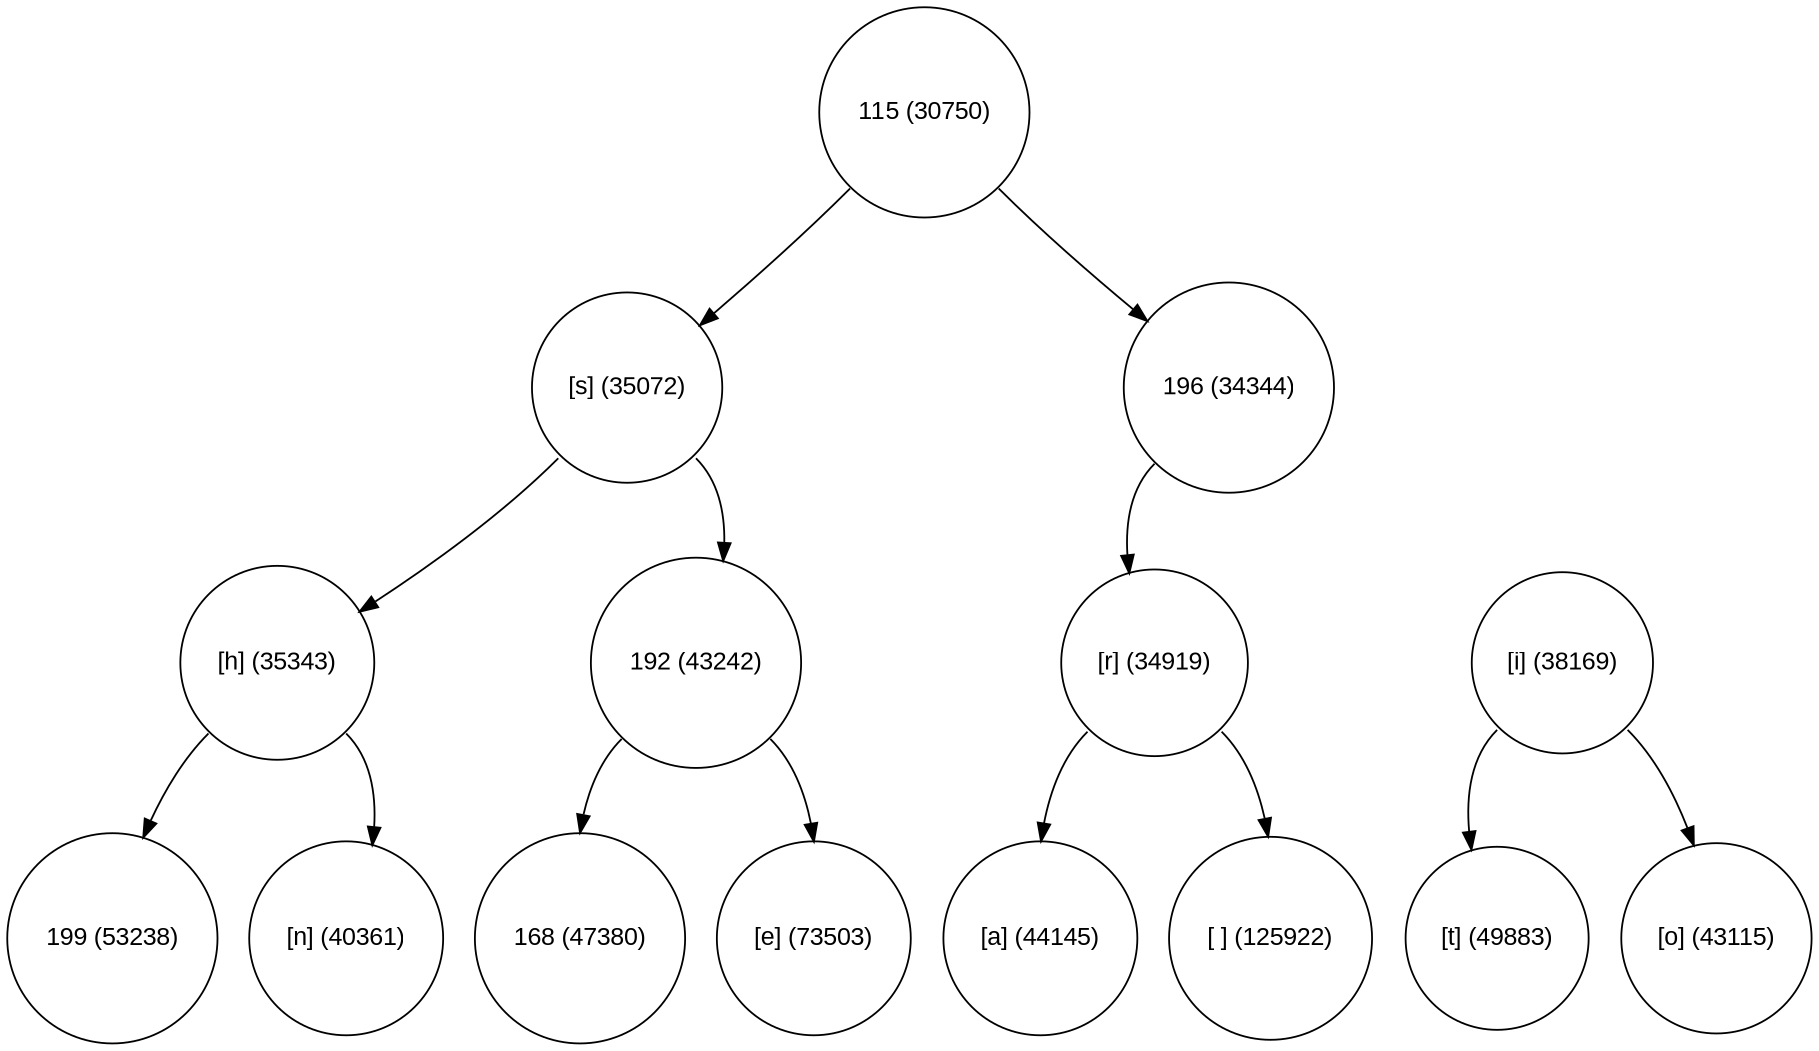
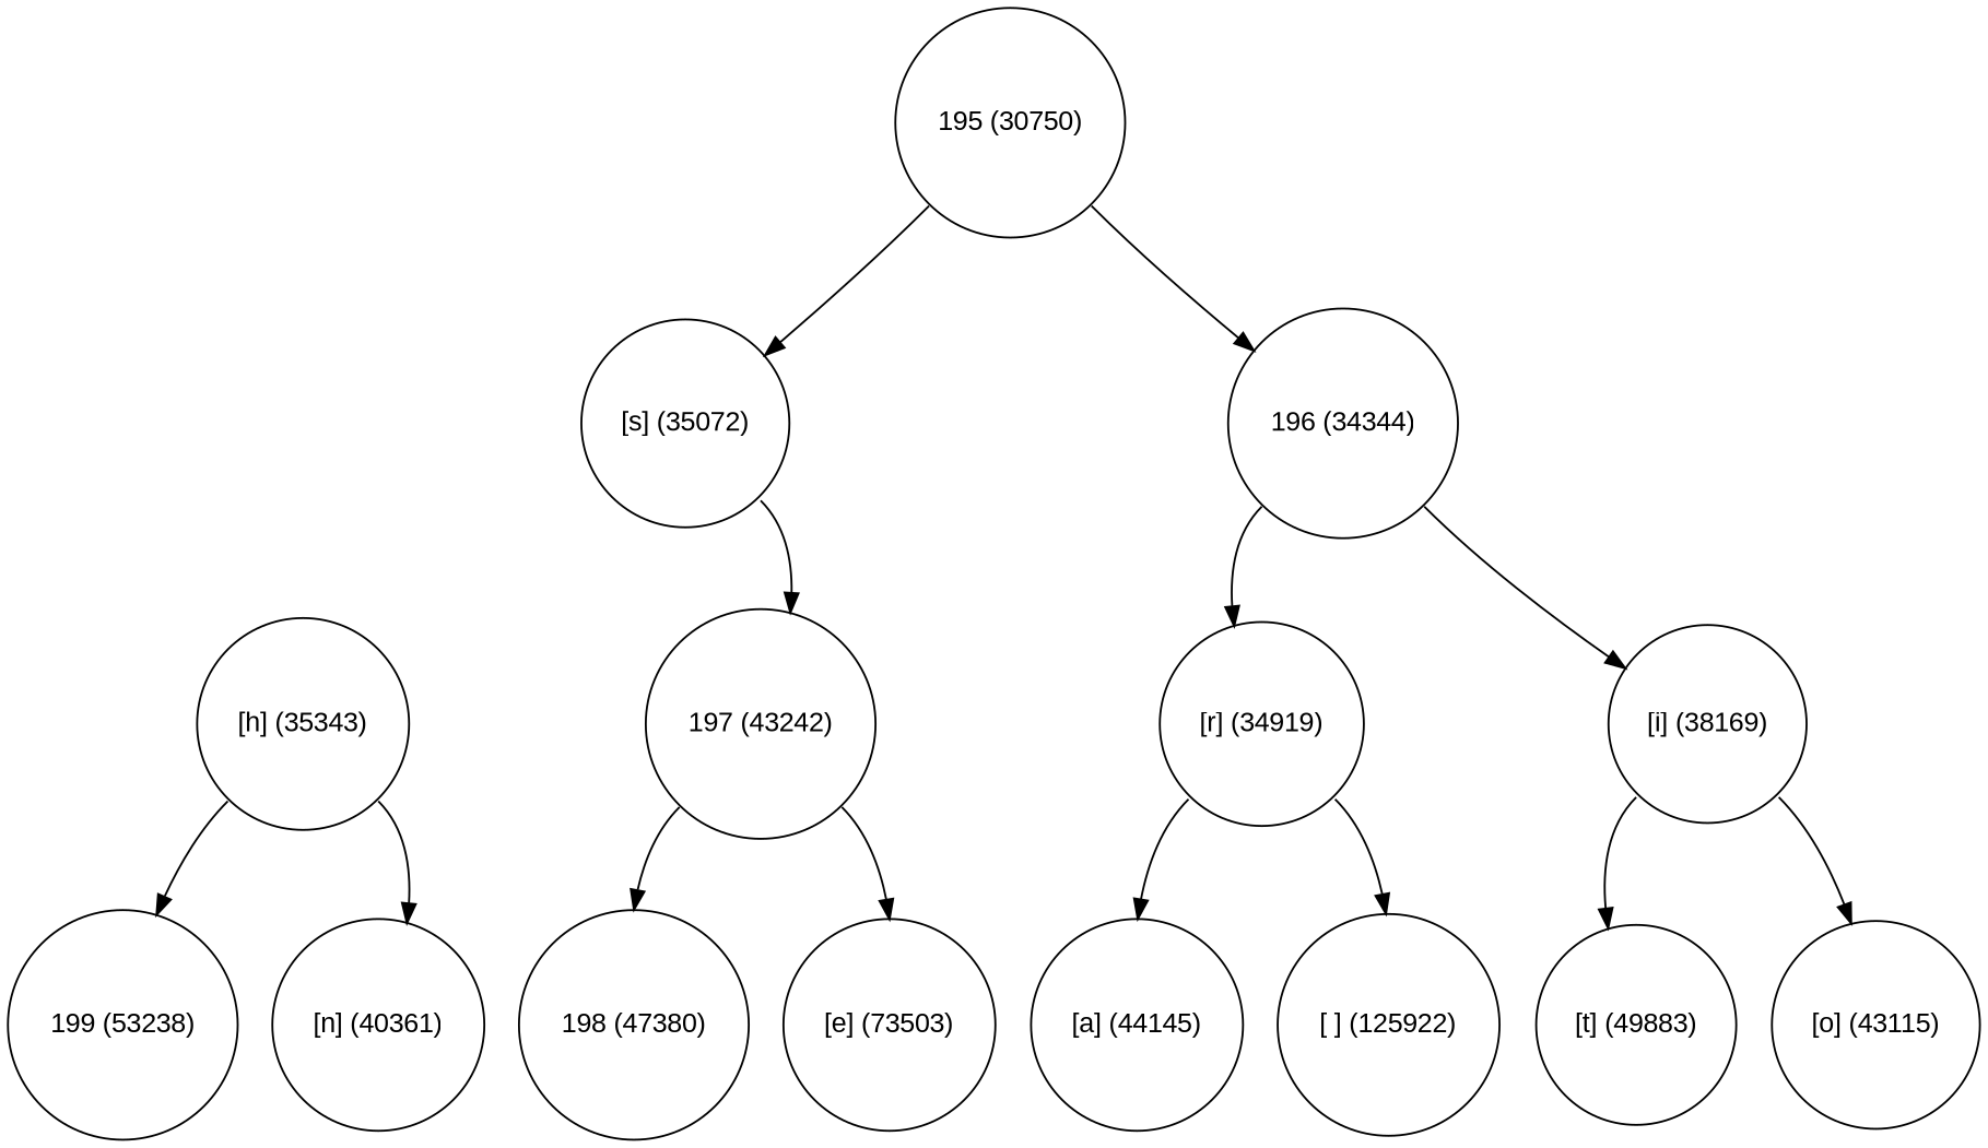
  digraph {
    node [fontname=Arial shape=circle]
    edge [tailport=sw]
-   n1 [label="115 (30750)" width=0.5]
+   n1 [label="195 (30750)" width=0.5]
    n2 [label="[s] (35072)" width=0.5]
    n3 [label="196 (34344)" width=0.5]
    n4 [label="[h] (35343)" width=0.5]
-   n5 [label="192 (43242)" width=0.5]
+   n5 [label="197 (43242)" width=0.5]
    n6 [label="[r] (34919)" width=0.5]
    n7 [label="[i] (38169)" width=0.5]
    n8 [label="199 (53238)" width=0.5]
    n9 [label="[n] (40361)" width=0.5]
-   n10 [label="168 (47380)" width=0.5]
+   n10 [label="198 (47380)" width=0.5]
    n11 [label="[e] (73503)" width=0.5]
    n12 [label="[a] (44145)" width=0.5]
    n13 [label="[ ] (125922)" width=0.5]
    n14 [label="[t] (49883)" width=0.5]
    n15 [label="[o] (43115)" width=0.5]
    n1 -> n2
    n1 -> n3 [tailport=se]
-   n2 -> n4
    n2 -> n5 [tailport=se]
    n3 -> n6
+   n3 -> n7 [tailport=se]
    n4 -> n8
    n4 -> n9 [tailport=se]
    n5 -> n10
    n5 -> n11 [tailport=se]
    n6 -> n12
    n6 -> n13 [tailport=se]
    n7 -> n14
    n7 -> n15 [tailport=se]
  }
